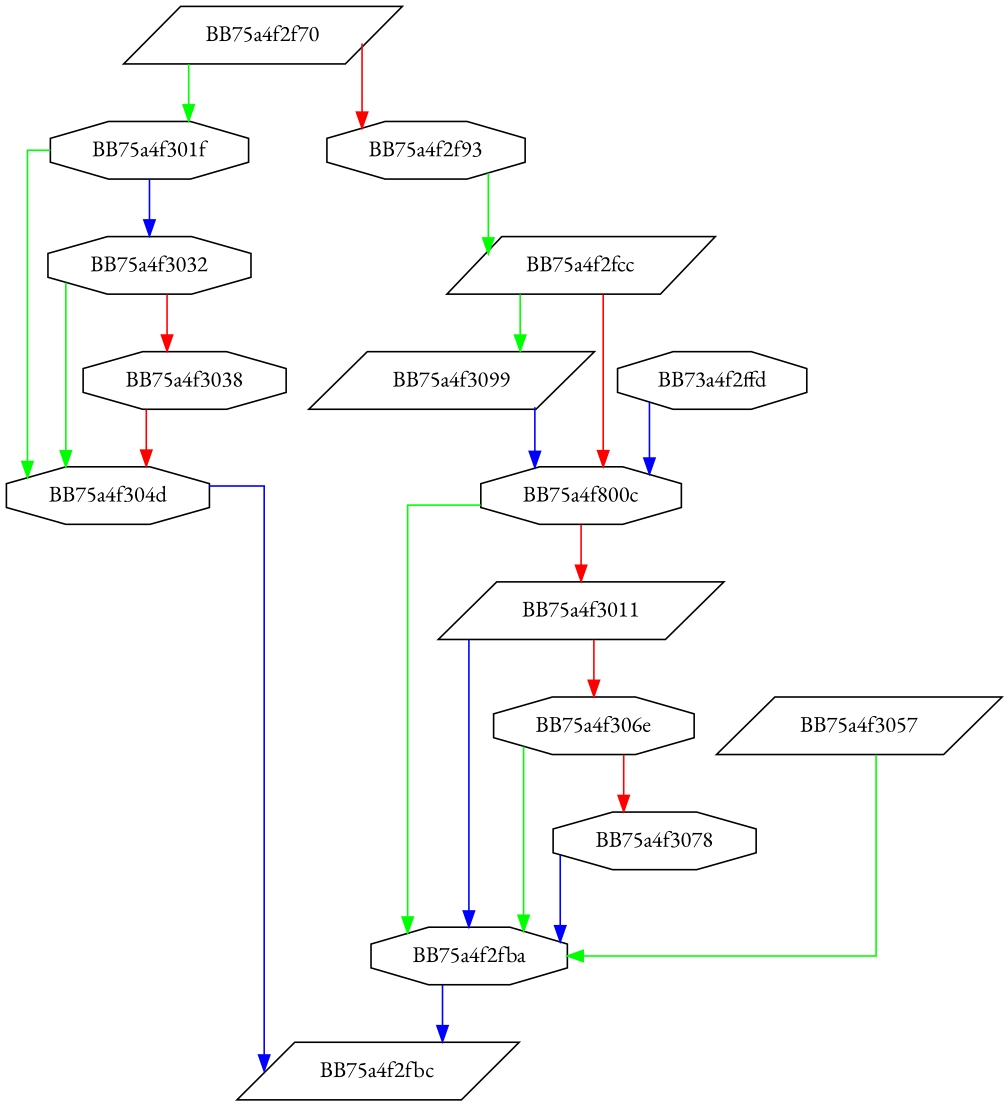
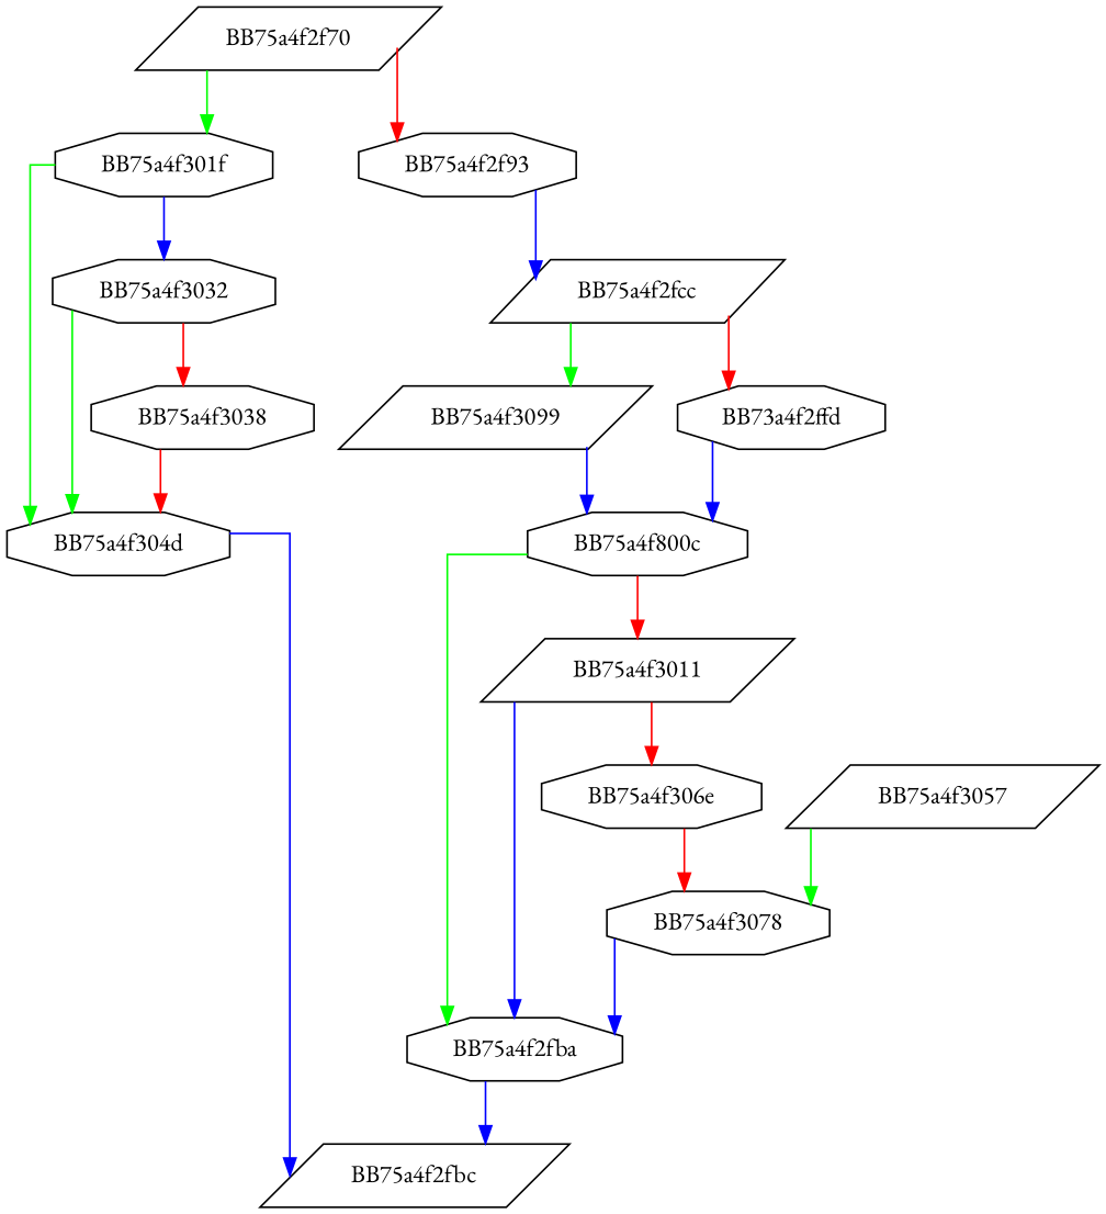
  digraph {
    fontname="EB Garamond"
    splines=ortho
    node [fontname="EB Garamond" shape=octagon]
    edge [color=green fontname="EB Garamond"]
    BB75a4f2f70 [shape=parallelogram]
    BB75a4f301f
    BB75a4f2f93
    BB75a4f304d
    BB75a4f3032
    BB75a4f2fcc [shape=parallelogram]
    BB75a4f2fbc [shape=parallelogram]
    BB75a4f3038
    BB75a4f3099 [shape=parallelogram]
    n10 [label=BB73a4f2ffd]
    n11 [label=BB75a4f800c]
    BB75a4f3057 [shape=parallelogram]
    BB75a4f2fba
    BB75a4f306e
    BB75a4f3078
    BB75a4f3011 [shape=parallelogram]
    BB75a4f2f70 -> BB75a4f301f
    BB75a4f2f70 -> BB75a4f2f93 [color=red]
    BB75a4f301f -> BB75a4f304d
    BB75a4f301f -> BB75a4f3032 [color=blue]
-   BB75a4f2f93 -> BB75a4f2fcc
+   BB75a4f2f93 -> BB75a4f2fcc [color=blue]
    BB75a4f304d -> BB75a4f2fbc [color=blue]
    BB75a4f3032 -> BB75a4f304d
    BB75a4f3032 -> BB75a4f3038 [color=red]
    BB75a4f2fcc -> BB75a4f3099
-   BB75a4f2fcc -> n11 [color=red]
+   BB75a4f2fcc -> n10 [color=red]
    BB75a4f3038 -> BB75a4f304d [color=red]
    BB75a4f3099 -> n11 [color=blue]
    n10 -> n11 [color=blue]
    n11 -> BB75a4f2fba
    n11 -> BB75a4f3011 [color=red]
-   BB75a4f3057 -> BB75a4f2fba
+   BB75a4f3057 -> BB75a4f3078
    BB75a4f2fba -> BB75a4f2fbc [color=blue]
-   BB75a4f306e -> BB75a4f2fba
    BB75a4f306e -> BB75a4f3078 [color=red]
    BB75a4f3078 -> BB75a4f2fba [color=blue]
    BB75a4f3011 -> BB75a4f2fba [color=blue]
    BB75a4f3011 -> BB75a4f306e [color=red]
  }
